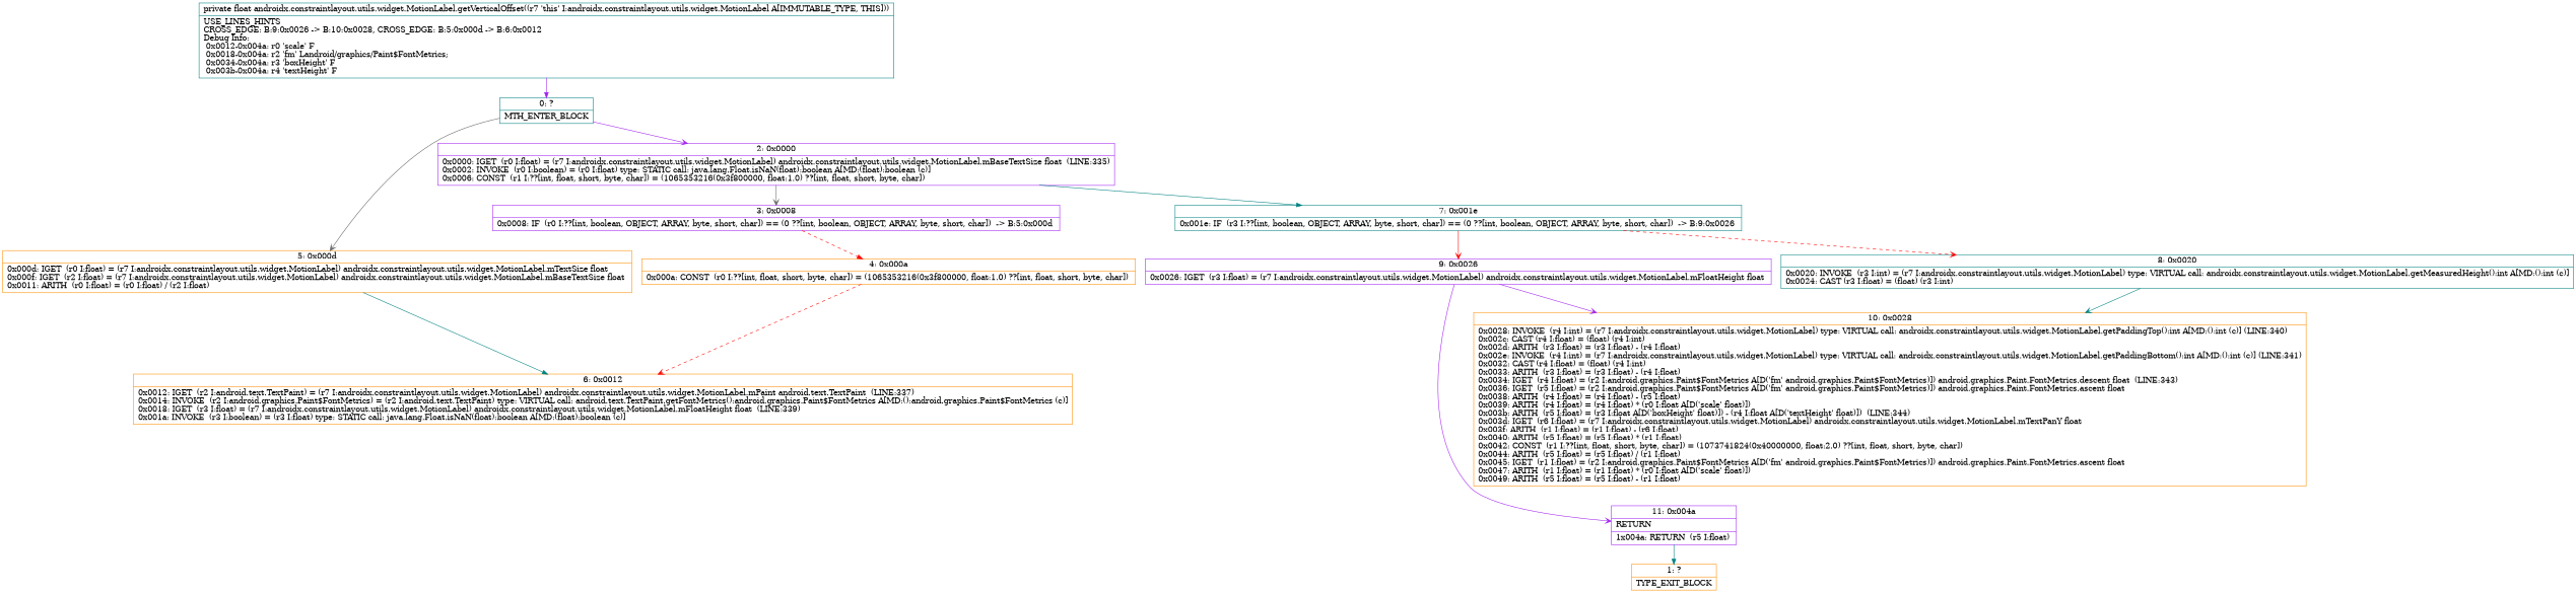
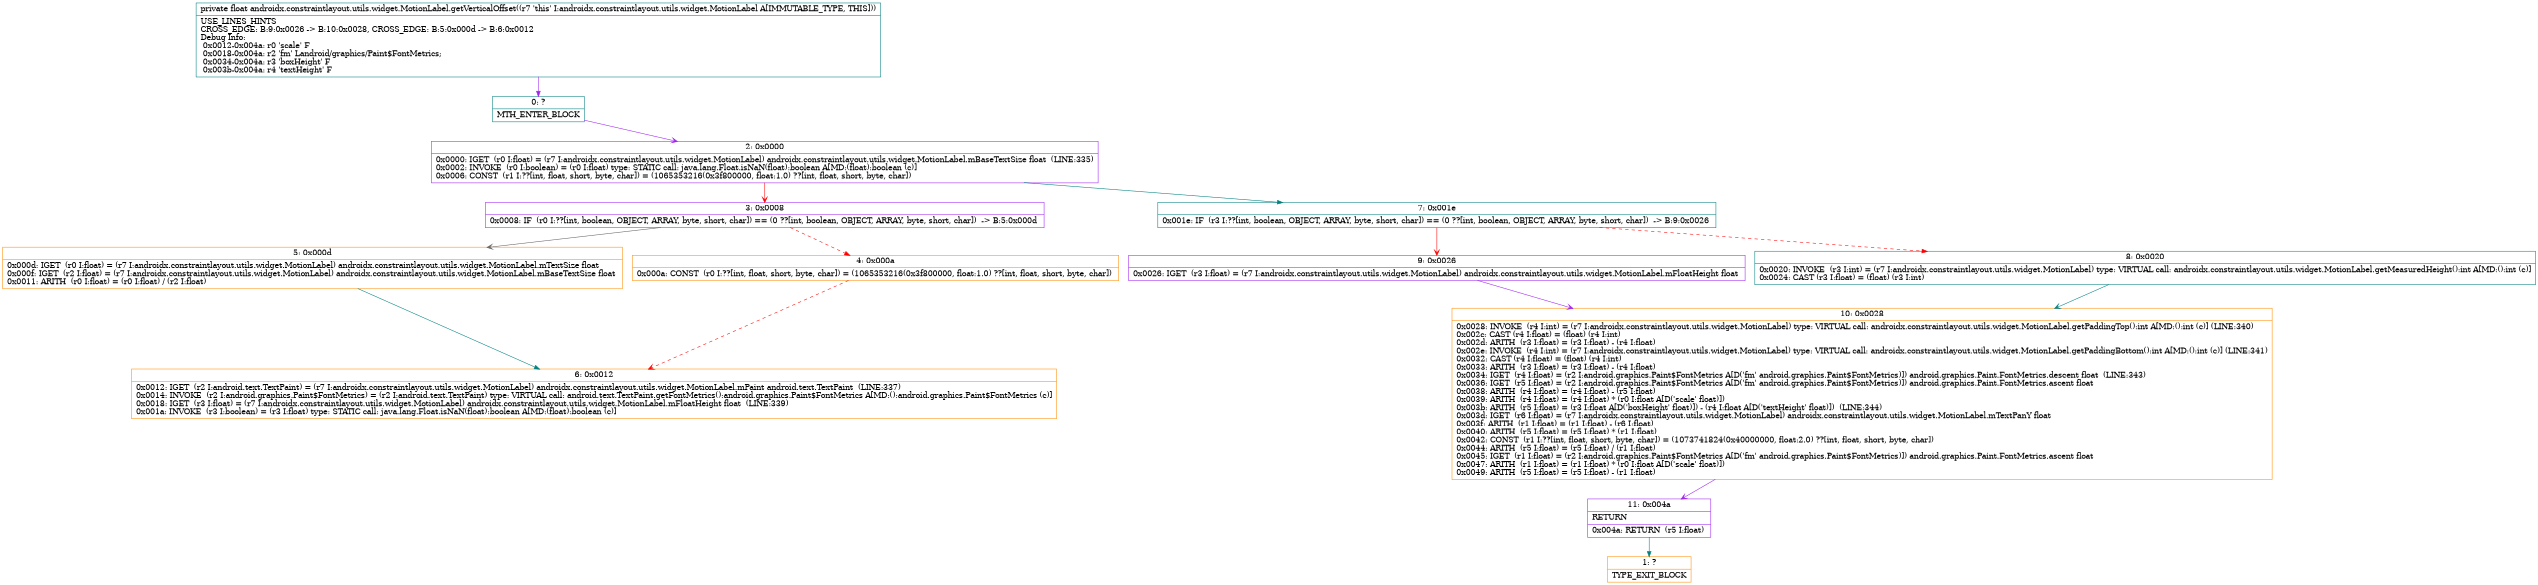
  digraph {
    node [color=darkorange shape=record]
    edge [arrowhead=vee color=purple]
    n1 [color=teal label="{0\:\ ?|MTH_ENTER_BLOCK\l}"]
    n2 [color=purple label="{2\:\ 0x0000|0x0000: IGET  (r0 I:float) = (r7 I:androidx.constraintlayout.utils.widget.MotionLabel) androidx.constraintlayout.utils.widget.MotionLabel.mBaseTextSize float  (LINE:335)\l0x0002: INVOKE  (r0 I:boolean) = (r0 I:float) type: STATIC call: java.lang.Float.isNaN(float):boolean A[MD:(float):boolean (c)]\l0x0006: CONST  (r1 I:??[int, float, short, byte, char]) = (1065353216(0x3f800000, float:1.0) ??[int, float, short, byte, char]) \l}"]
    n3 [color=purple label="{3\:\ 0x0008|0x0008: IF  (r0 I:??[int, boolean, OBJECT, ARRAY, byte, short, char]) == (0 ??[int, boolean, OBJECT, ARRAY, byte, short, char])  \-\> B:5:0x000d \l}"]
    n4 [color=teal label="{7\:\ 0x001e|0x001e: IF  (r3 I:??[int, boolean, OBJECT, ARRAY, byte, short, char]) == (0 ??[int, boolean, OBJECT, ARRAY, byte, short, char])  \-\> B:9:0x0026 \l}"]
    n5 [label="{4\:\ 0x000a|0x000a: CONST  (r0 I:??[int, float, short, byte, char]) = (1065353216(0x3f800000, float:1.0) ??[int, float, short, byte, char]) \l}"]
    n6 [label="{5\:\ 0x000d|0x000d: IGET  (r0 I:float) = (r7 I:androidx.constraintlayout.utils.widget.MotionLabel) androidx.constraintlayout.utils.widget.MotionLabel.mTextSize float \l0x000f: IGET  (r2 I:float) = (r7 I:androidx.constraintlayout.utils.widget.MotionLabel) androidx.constraintlayout.utils.widget.MotionLabel.mBaseTextSize float \l0x0011: ARITH  (r0 I:float) = (r0 I:float) \/ (r2 I:float) \l}"]
    n7 [label="{6\:\ 0x0012|0x0012: IGET  (r2 I:android.text.TextPaint) = (r7 I:androidx.constraintlayout.utils.widget.MotionLabel) androidx.constraintlayout.utils.widget.MotionLabel.mPaint android.text.TextPaint  (LINE:337)\l0x0014: INVOKE  (r2 I:android.graphics.Paint$FontMetrics) = (r2 I:android.text.TextPaint) type: VIRTUAL call: android.text.TextPaint.getFontMetrics():android.graphics.Paint$FontMetrics A[MD:():android.graphics.Paint$FontMetrics (c)]\l0x0018: IGET  (r3 I:float) = (r7 I:androidx.constraintlayout.utils.widget.MotionLabel) androidx.constraintlayout.utils.widget.MotionLabel.mFloatHeight float  (LINE:339)\l0x001a: INVOKE  (r3 I:boolean) = (r3 I:float) type: STATIC call: java.lang.Float.isNaN(float):boolean A[MD:(float):boolean (c)]\l}"]
    n8 [color=teal label="{8\:\ 0x0020|0x0020: INVOKE  (r3 I:int) = (r7 I:androidx.constraintlayout.utils.widget.MotionLabel) type: VIRTUAL call: androidx.constraintlayout.utils.widget.MotionLabel.getMeasuredHeight():int A[MD:():int (c)]\l0x0024: CAST (r3 I:float) = (float) (r3 I:int) \l}"]
    n9 [color=purple label="{9\:\ 0x0026|0x0026: IGET  (r3 I:float) = (r7 I:androidx.constraintlayout.utils.widget.MotionLabel) androidx.constraintlayout.utils.widget.MotionLabel.mFloatHeight float \l}"]
    n10 [label="{10\:\ 0x0028|0x0028: INVOKE  (r4 I:int) = (r7 I:androidx.constraintlayout.utils.widget.MotionLabel) type: VIRTUAL call: androidx.constraintlayout.utils.widget.MotionLabel.getPaddingTop():int A[MD:():int (c)] (LINE:340)\l0x002c: CAST (r4 I:float) = (float) (r4 I:int) \l0x002d: ARITH  (r3 I:float) = (r3 I:float) \- (r4 I:float) \l0x002e: INVOKE  (r4 I:int) = (r7 I:androidx.constraintlayout.utils.widget.MotionLabel) type: VIRTUAL call: androidx.constraintlayout.utils.widget.MotionLabel.getPaddingBottom():int A[MD:():int (c)] (LINE:341)\l0x0032: CAST (r4 I:float) = (float) (r4 I:int) \l0x0033: ARITH  (r3 I:float) = (r3 I:float) \- (r4 I:float) \l0x0034: IGET  (r4 I:float) = (r2 I:android.graphics.Paint$FontMetrics A[D('fm' android.graphics.Paint$FontMetrics)]) android.graphics.Paint.FontMetrics.descent float  (LINE:343)\l0x0036: IGET  (r5 I:float) = (r2 I:android.graphics.Paint$FontMetrics A[D('fm' android.graphics.Paint$FontMetrics)]) android.graphics.Paint.FontMetrics.ascent float \l0x0038: ARITH  (r4 I:float) = (r4 I:float) \- (r5 I:float) \l0x0039: ARITH  (r4 I:float) = (r4 I:float) * (r0 I:float A[D('scale' float)]) \l0x003b: ARITH  (r5 I:float) = (r3 I:float A[D('boxHeight' float)]) \- (r4 I:float A[D('textHeight' float)])  (LINE:344)\l0x003d: IGET  (r6 I:float) = (r7 I:androidx.constraintlayout.utils.widget.MotionLabel) androidx.constraintlayout.utils.widget.MotionLabel.mTextPanY float \l0x003f: ARITH  (r1 I:float) = (r1 I:float) \- (r6 I:float) \l0x0040: ARITH  (r5 I:float) = (r5 I:float) * (r1 I:float) \l0x0042: CONST  (r1 I:??[int, float, short, byte, char]) = (1073741824(0x40000000, float:2.0) ??[int, float, short, byte, char]) \l0x0044: ARITH  (r5 I:float) = (r5 I:float) \/ (r1 I:float) \l0x0045: IGET  (r1 I:float) = (r2 I:android.graphics.Paint$FontMetrics A[D('fm' android.graphics.Paint$FontMetrics)]) android.graphics.Paint.FontMetrics.ascent float \l0x0047: ARITH  (r1 I:float) = (r1 I:float) * (r0 I:float A[D('scale' float)]) \l0x0049: ARITH  (r5 I:float) = (r5 I:float) \- (r1 I:float) \l}"]
-   n11 [color=purple label="{11\:\ 0x004a|RETURN\l|1x004a: RETURN  (r5 I:float) \l}"]
+   n11 [color=purple label="{11\:\ 0x004a|RETURN\l|0x004a: RETURN  (r5 I:float) \l}"]
    n12 [label="{1\:\ ?|TYPE_EXIT_BLOCK\l}"]
    n13 [color=teal label="{private float androidx.constraintlayout.utils.widget.MotionLabel.getVerticalOffset((r7 'this' I:androidx.constraintlayout.utils.widget.MotionLabel A[IMMUTABLE_TYPE, THIS]))  | USE_LINES_HINTS\lCROSS_EDGE: B:9:0x0026 \-\> B:10:0x0028, CROSS_EDGE: B:5:0x000d \-\> B:6:0x0012\lDebug Info:\l  0x0012\-0x004a: r0 'scale' F\l  0x0018\-0x004a: r2 'fm' Landroid\/graphics\/Paint$FontMetrics;\l  0x0034\-0x004a: r3 'boxHeight' F\l  0x003b\-0x004a: r4 'textHeight' F\l}"]
    n1 -> n2
-   n2 -> n3 [color=gray40]
+   n2 -> n3 [color=red]
    n2 -> n4 [arrowhead=normal color=teal]
    n3 -> n5 [arrowhead=normal color=red style=dashed]
-   n1 -> n6 [color=gray40]
-   n4 -> n8 [color=red style=dashed]
+   n3 -> n6 [color=gray40]
+   n4 -> n8 [arrowhead=normal color=red style=dashed]
    n4 -> n9 [color=red]
    n5 -> n7 [color=red style=dashed]
    n6 -> n7 [arrowhead=normal color=teal]
    n8 -> n10 [color=teal]
    n9 -> n10
-   n9 -> n11
+   n10 -> n11
    n11 -> n12 [arrowhead=normal color=teal]
    n13 -> n1 [arrowhead=normal]
  }
